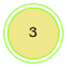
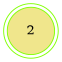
  digraph {
-   2 [color=chartreuse shape=doublecircle style=filled fillcolor=khaki label=3]
+   2 [color=chartreuse shape=doublecircle style=filled fillcolor=khaki]
  }
